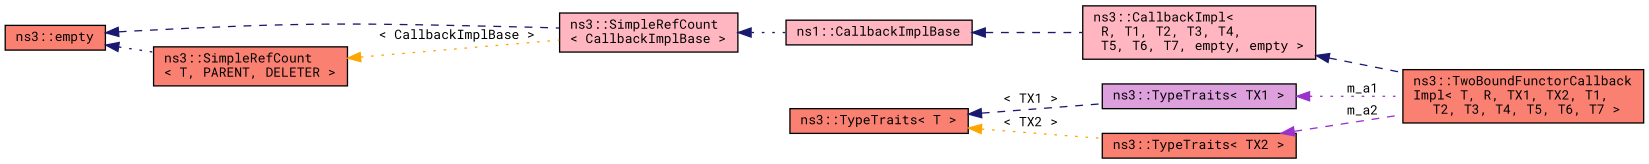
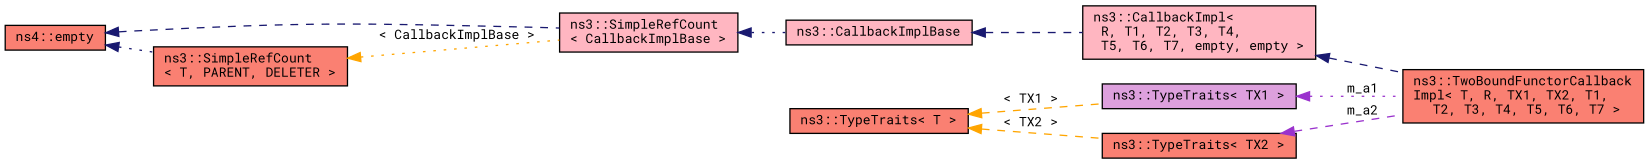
  digraph {
    fontname="Roboto Mono"
    rankdir=LR
    node [color=black fillcolor=salmon fontname="Roboto Mono" fontsize=10 shape=record style=filled]
    edge [color=midnightblue dir=back fontname="Roboto Mono" fontsize=10 labelfontname=Helvetica labelfontsize=10 style=dashed]
    n1 [fontcolor=black height=0.2 label="ns3::TwoBoundFunctorCallback\lImpl\< T, R, TX1, TX2, T1,\l T2, T3, T4, T5, T6, T7 \>" width=0.4]
    n2 [fillcolor=lightpink height=0.2 label="ns3::CallbackImpl\<\l R, T1, T2, T3, T4,\l T5, T6, T7, empty, empty \>" width=0.4]
-   n3 [fillcolor=lightpink height=0.2 label="ns1::CallbackImplBase" width=0.4]
+   n3 [fillcolor=lightpink height=0.2 label="ns3::CallbackImplBase" width=0.4]
    n4 [fillcolor=lightpink height=0.2 label="ns3::SimpleRefCount\l\< CallbackImplBase \>" width=0.4]
-   n5 [height=0.2 label="ns3::empty" width=0.4]
+   n5 [height=0.2 label="ns4::empty" width=0.4]
    n6 [height=0.2 label="ns3::SimpleRefCount\l\< T, PARENT, DELETER \>" width=0.4]
    n7 [fillcolor=plum height=0.2 label="ns3::TypeTraits\< TX1 \>" width=0.4]
    n8 [height=0.2 label="ns3::TypeTraits\< T \>" width=0.4]
    n9 [height=0.2 label="ns3::TypeTraits\< TX2 \>" width=0.4]
    n2 -> n1
    n3 -> n2
    n4 -> n3 [style=dotted]
    n5 -> n4
    n5 -> n6 [style=dotted]
    n6 -> n4 [color=orange label=" \< CallbackImplBase \>" style=dotted]
    n7 -> n1 [color=darkorchid3 label=" m_a1" style=dotted]
-   n8 -> n7 [label=" \< TX1 \>"]
-   n8 -> n9 [color=orange label=" \< TX2 \>" style=dotted]
+   n8 -> n7 [color=orange label=" \< TX1 \>"]
+   n8 -> n9 [color=orange label=" \< TX2 \>"]
    n9 -> n1 [color=darkorchid3 label=" m_a2"]
  }
